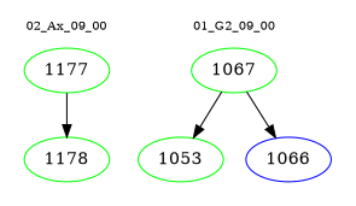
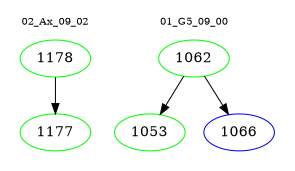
  digraph {
    node [color=green]
    edge [color=black]
    n1 [label=1178]
    n2 [label=1177]
-   n3 [label=1067]
+   n3 [label=1062]
    n4 [label=1053]
    n5 [color=blue label=1066]
    subgraph cluster_1 {
      color=white
      fontsize=10
-     label="02_Ax_09_00"
+     label="02_Ax_09_02"
      n1
      n2
    }
    subgraph cluster_2 {
      color=white
      fontsize=10
-     label="01_G2_09_00"
+     label="01_G5_09_00"
      n3
      n4
      n5
    }
-   n2 -> n1
+   n1 -> n2
    n3 -> n4
    n3 -> n5
  }
